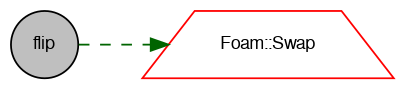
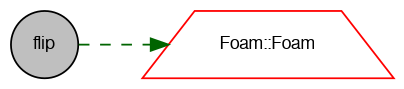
  digraph {
    rankdir=LR
    node [fontname=FreeSans fontsize=10]
    n1 [color=black fillcolor=grey75 fontcolor=black height=0.2 label=flip shape=circle style=filled width=0.4]
-   n2 [color=red height=0.2 label="Foam::Swap" shape=trapezium width=0.4]
+   n2 [color=red height=0.2 label="Foam::Foam" shape=trapezium width=0.4]
    n1 -> n2 [color=darkgreen fontname=FreeSans fontsize=10 labelfontname=FreeSans labelfontsize=10 style=dashed]
  }
